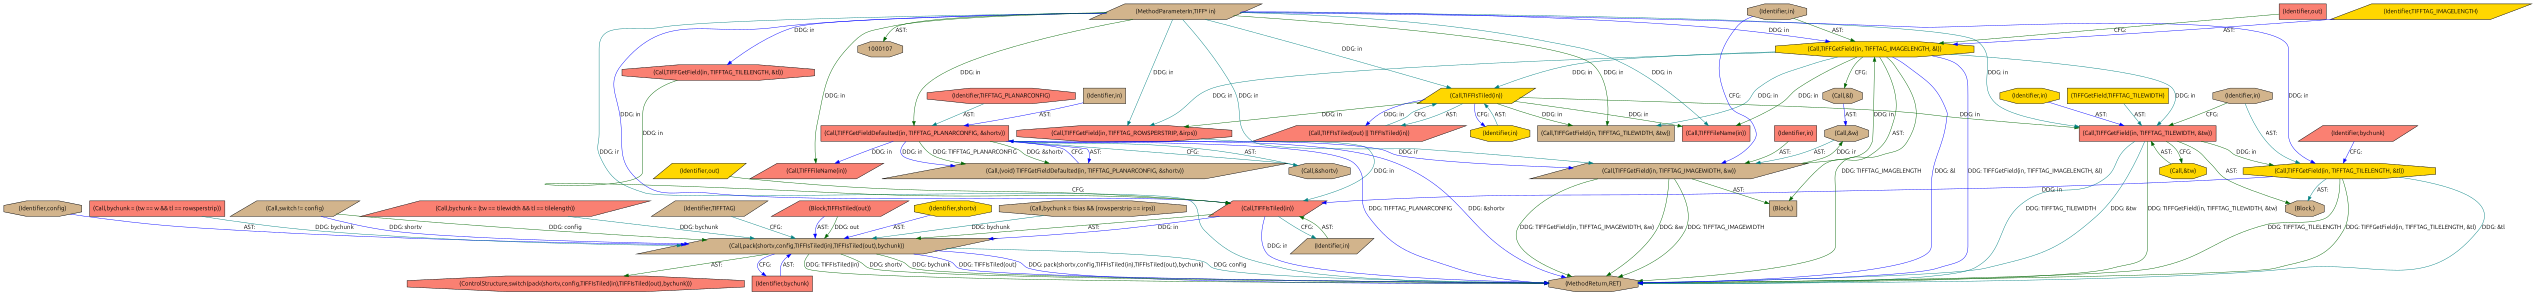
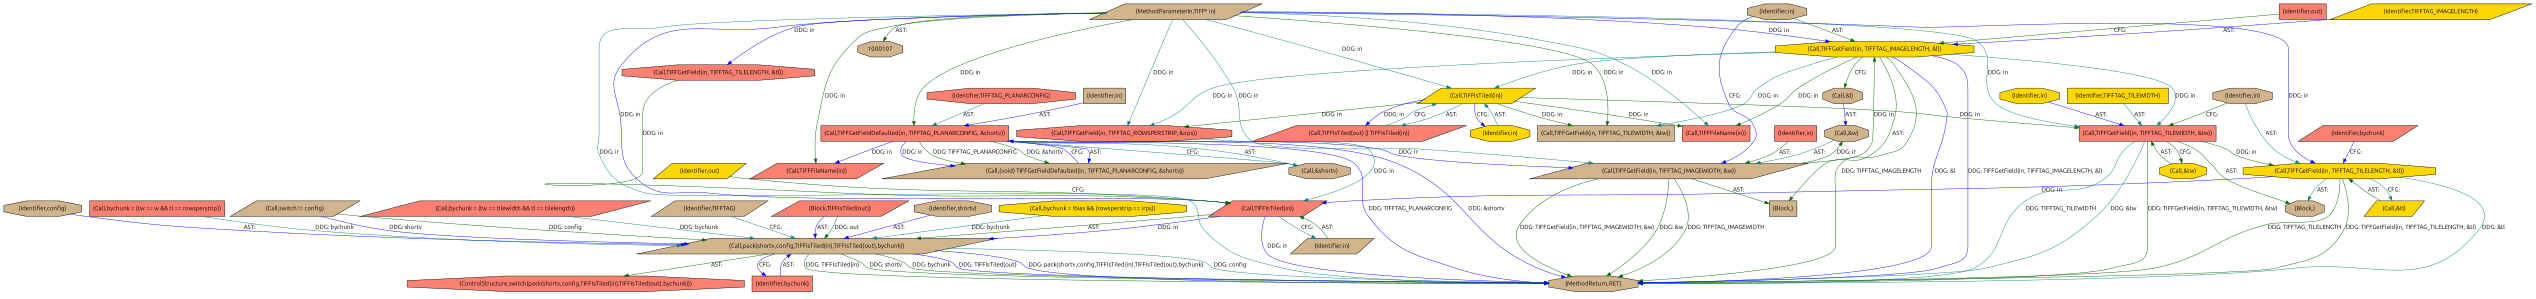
  digraph {
    fontname=Ubuntu
    node [fillcolor=tan fontname=Ubuntu shape=octagon style=filled]
    edge [color=darkgreen fontname=Ubuntu]
    n1 [fillcolor=salmon label="(Call,TIFFGetField(in, TIFFTAG_TILEWIDTH, &tw))" shape=box]
    n2 [fillcolor=gold label="(Call,TIFFGetField(in, TIFFTAG_TILELENGTH, &tl))"]
    n3 [fillcolor=gold label="(Call,&tw)"]
    n4 [label="(MethodReturn,RET)"]
    n5 [label="(Block,)"]
    n6 [fillcolor=salmon label="(Call,TIFFIsTiled(in))" shape=parallelogram]
+   n7 [fillcolor=gold label="(Call,&tl)" shape=parallelogram]
    n8 [fillcolor=gold label="(Call,TIFFGetField(in, TIFFTAG_IMAGELENGTH, &l))"]
    n9 [fillcolor=gold label="(Call,TIFFIsTiled(in))" shape=parallelogram]
    n10 [fillcolor=salmon label="(Call,TIFFGetField(in, TIFFTAG_ROWSPERSTRIP, &irps))"]
    n11 [label="(Call,TIFFGetField(in, TIFFTAG_TILEWIDTH, &tw))" shape=box]
    n12 [fillcolor=salmon label="(Call,TIFFFileName(in))" shape=box]
    n13 [label="(Block,)" shape=box]
    n14 [label="(Call,&l)"]
    n15 [fillcolor=gold label="(Identifier,in)"]
    n16 [fillcolor=salmon label="(Call,TIFFIsTiled(out) || TIFFIsTiled(in))" shape=parallelogram]
    n17 [label="(Call,&w)"]
    n18 [label="(Call,TIFFGetField(in, TIFFTAG_IMAGEWIDTH, &w))" shape=parallelogram]
    n19 [fillcolor=salmon label="(Call,TIFFGetFieldDefaulted(in, TIFFTAG_PLANARCONFIG, &shortv))" shape=box]
    n20 [label="(Call,&shortv)"]
    n21 [label="(Call,(void) TIFFGetFieldDefaulted(in, TIFFTAG_PLANARCONFIG, &shortv))" shape=parallelogram]
    n22 [fillcolor=salmon label="(Call,TIFFFileName(in))" shape=parallelogram]
    n23 [label="(MethodParameterIn,TIFF* in)" shape=parallelogram]
    n24 [fillcolor=salmon label="(Call,TIFFGetField(in, TIFFTAG_TILELENGTH, &tl))"]
    1000107
    n26 [label="(Call,pack(shortv,config,TIFFIsTiled(in),TIFFIsTiled(out),bychunk))" shape=parallelogram]
    n27 [label="(Identifier,in)" shape=parallelogram]
    n28 [fillcolor=salmon label="(ControlStructure,switch(pack(shortv,config,TIFFIsTiled(in),TIFFIsTiled(out),bychunk)))"]
    n29 [fillcolor=salmon label="(Identifier,bychunk)" shape=box]
-   n30 [fillcolor=gold label="(Identifier,shortv)"]
-   n31 [label="(Call,bychunk = !bias && (rowsperstrip == irps))"]
+   n30 [label="(Identifier,shortv)"]
+   n31 [fillcolor=gold label="(Call,bychunk = !bias && (rowsperstrip == irps))"]
    n32 [fillcolor=salmon label="(Identifier,out)" shape=box]
    n33 [fillcolor=gold label="(Identifier,TIFFTAG_IMAGELENGTH)" shape=parallelogram]
    n34 [fillcolor=salmon label="(Identifier,in)" shape=box]
    n35 [label="(Identifier,config)"]
    n36 [label="(Identifier,in)" shape=box]
-   n37 [fillcolor=gold label="(TIFFGetField,TIFFTAG_TILEWIDTH)" shape=box]
+   n37 [fillcolor=gold label="(Identifier,TIFFTAG_TILEWIDTH)" shape=box]
    n38 [label="(Identifier,in)"]
    n39 [fillcolor=salmon label="(Call,bychunk = (tw == w && tl == rowsperstrip))" shape=box]
    n40 [fillcolor=gold label="(Identifier,in)"]
    n41 [fillcolor=salmon label="(Identifier,bychunk)" shape=parallelogram]
    n42 [fillcolor=gold label="(Identifier,out)" shape=parallelogram]
    n43 [fillcolor=salmon label="(Identifier,TIFFTAG_PLANARCONFIG)"]
    n44 [label="(Call,switch != config)" shape=parallelogram]
    n45 [fillcolor=salmon label="(Call,bychunk = (tw == tilewidth && tl == tilelength))" shape=parallelogram]
    n46 [label="(Identifier,TIFFTAG)" shape=parallelogram]
    n47 [fillcolor=salmon label="(Block,TIFFIsTiled(out))" shape=parallelogram]
    n48 [label="(Identifier,in)"]
    n1 -> n2 [label="DDG: in"]
    n1 -> n3 [label="CFG: "]
    n1 -> n4 [label="DDG: TIFFGetField(in, TIFFTAG_TILEWIDTH, &tw)"]
    n1 -> n4 [color=teal label="DDG: TIFFTAG_TILEWIDTH"]
    n1 -> n4 [color=teal label="DDG: &tw"]
    n1 -> n5 [label="AST: "]
    n2 -> n4 [label="DDG: TIFFGetField(in, TIFFTAG_TILELENGTH, &tl)"]
    n2 -> n4 [color=teal label="DDG: &tl"]
    n2 -> n4 [label="DDG: TIFFTAG_TILELENGTH"]
    n2 -> n5 [color=teal label="AST: "]
    n2 -> n6 [color=blue label="DDG: in"]
+   n2 -> n7 [color=teal label="CFG: "]
    n3 -> n1 [label="AST: "]
    n6 -> n4 [color=blue label="DDG: in"]
    n6 -> n26 [label="AST: "]
    n6 -> n26 [color=blue label="DDG: in"]
    n6 -> n27 [color=teal label="CFG: "]
+   n7 -> n2 [label="AST: "]
    n8 -> n1 [color=teal label="DDG: in"]
    n8 -> n4 [color=blue label="DDG: TIFFGetField(in, TIFFTAG_IMAGELENGTH, &l)"]
    n8 -> n4 [label="DDG: TIFFTAG_IMAGELENGTH"]
    n8 -> n4 [color=blue label="DDG: &l"]
    n8 -> n9 [color=teal label="DDG: in"]
    n8 -> n10 [color=teal label="DDG: in"]
    n8 -> n11 [color=teal label="DDG: in"]
    n8 -> n12 [label="DDG: in"]
    n8 -> n13 [label="AST: "]
    n8 -> n14 [label="CFG: "]
    n9 -> n1 [label="DDG: in"]
    n9 -> n10 [label="DDG: in"]
    n9 -> n11 [label="DDG: in"]
    n9 -> n12 [label="DDG: in"]
    n9 -> n15 [color=blue label="CFG: "]
    n9 -> n16 [color=teal label="AST: "]
    n9 -> n16 [color=blue label="DDG: in"]
    n10 -> n6 [color=teal label="DDG: in"]
    n14 -> n17 [color=blue label="AST: "]
    n15 -> n9 [color=teal label="AST: "]
    n16 -> n9 [color=teal label="CFG: "]
    n17 -> n18 [color=teal label="AST: "]
    n18 -> n4 [label="DDG: &w"]
    n18 -> n4 [label="DDG: TIFFTAG_IMAGEWIDTH"]
    n18 -> n4 [label="DDG: TIFFGetField(in, TIFFTAG_IMAGEWIDTH, &w)"]
    n18 -> n8 [label="DDG: in"]
    n18 -> n13 [label="AST: "]
    n18 -> n17 [label="DDG: in"]
    n19 -> n4 [color=blue label="DDG: TIFFTAG_PLANARCONFIG"]
    n19 -> n4 [color=blue label="DDG: &shortv"]
    n19 -> n18 [color=blue label="DDG: in"]
    n19 -> n20 [color=teal label="CFG: "]
    n19 -> n21 [color=blue label="AST: "]
    n19 -> n21 [color=blue label="DDG: in"]
    n19 -> n21 [label="DDG: TIFFTAG_PLANARCONFIG"]
    n19 -> n21 [label="DDG: &shortv"]
    n19 -> n22 [color=blue label="DDG: in"]
    n20 -> n19 [color=teal label="AST: "]
    n21 -> n19 [color=blue label="CFG: "]
    n23 -> n1 [color=teal label="DDG: in"]
    n23 -> n2 [color=blue label="DDG: in"]
    n23 -> n4 [color=teal label="DDG: in"]
    n23 -> n6 [color=blue label="DDG: in"]
    n23 -> n8 [color=blue label="DDG: in"]
    n23 -> n9 [color=teal label="DDG: in"]
    n23 -> n10 [color=teal label="DDG: in"]
    n23 -> n11 [label="DDG: in"]
    n23 -> n12 [color=teal label="DDG: in"]
    n23 -> n18 [color=teal label="DDG: in"]
    n23 -> n19 [label="DDG: in"]
    n23 -> n22 [label="DDG: in"]
    n23 -> n24 [color=blue label="DDG: in"]
    n23 -> 1000107 [label="AST: "]
    n24 -> n6 [label="DDG: in"]
    n26 -> n4 [color=blue label="DDG: pack(shortv,config,TIFFIsTiled(in),TIFFIsTiled(out),bychunk)"]
    n26 -> n4 [color=teal label="DDG: config"]
    n26 -> n4 [label="DDG: TIFFIsTiled(in)"]
    n26 -> n4 [label="DDG: shortv"]
    n26 -> n4 [label="DDG: bychunk"]
    n26 -> n4 [color=blue label="DDG: TIFFIsTiled(out)"]
    n26 -> n28 [label="AST: "]
    n26 -> n29 [color=blue label="CFG: "]
    n27 -> n6 [label="AST: "]
    n29 -> n26 [color=blue label="AST: "]
    n30 -> n26 [color=blue label="AST: "]
    n31 -> n26 [color=teal label="DDG: bychunk"]
    n32 -> n8 [label="CFG: "]
    n33 -> n8 [color=blue label="AST: "]
    n34 -> n18 [label="AST: "]
    n35 -> n26 [color=blue label="AST: "]
    n36 -> n19 [color=blue label="AST: "]
    n37 -> n1 [color=teal label="AST: "]
    n38 -> n8 [label="AST: "]
    n38 -> n18 [color=blue label="CFG: "]
    n39 -> n26 [color=teal label="DDG: bychunk"]
    n40 -> n1 [color=blue label="AST: "]
    n41 -> n2 [color=blue label="CFG: "]
    n42 -> n6 [label="CFG: "]
    n43 -> n19 [color=teal label="AST: "]
    n44 -> n26 [color=blue label="DDG: shortv"]
    n44 -> n26 [label="DDG: config"]
    n45 -> n26 [color=teal label="DDG: bychunk"]
    n46 -> n26 [color=teal label="CFG: "]
    n47 -> n26 [color=blue label="AST: "]
    n47 -> n26 [label="DDG: out"]
    n48 -> n1 [label="CFG: "]
    n48 -> n2 [color=teal label="AST: "]
  }
